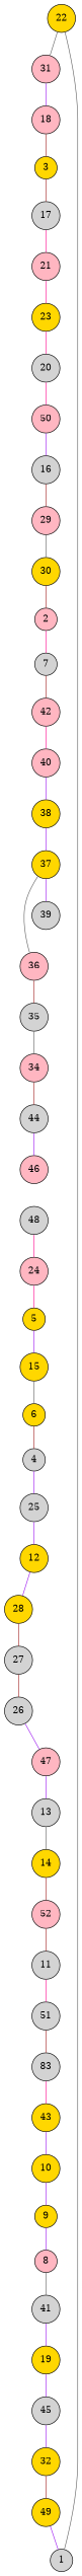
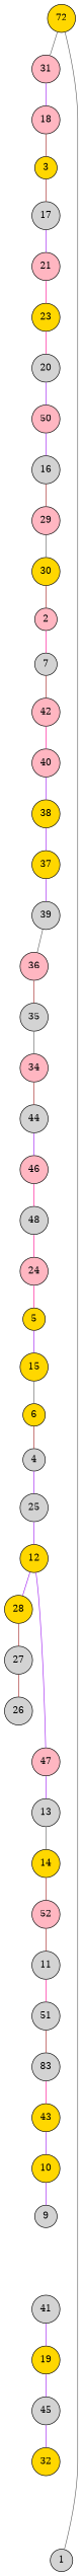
  graph {
    node [fillcolor=lightgrey shape=circle style=filled]
    edge [color=purple]
-   22 [fillcolor=gold]
+   22 [fillcolor=gold label=72]
    1
    31 [fillcolor=lightpink]
    2 [fillcolor=lightpink]
    7
    42 [fillcolor=lightpink]
    3 [fillcolor=gold]
    17
    21 [fillcolor=lightpink]
    4
    25
    12 [fillcolor=gold]
    5 [fillcolor=gold]
    15 [fillcolor=gold]
    6 [fillcolor=gold]
    40 [fillcolor=lightpink]
-   8 [fillcolor=lightpink]
    41
    19 [fillcolor=gold]
-   9 [fillcolor=gold]
+   9
    10 [fillcolor=gold]
    11
    51
    n24 [label=83]
    28 [fillcolor=gold]
    27
    14 [fillcolor=gold]
    13
    52 [fillcolor=lightpink]
    29 [fillcolor=lightpink]
    16
    30 [fillcolor=gold]
    23 [fillcolor=gold]
    18 [fillcolor=lightpink]
    45
    32 [fillcolor=gold]
    50 [fillcolor=lightpink]
    20
    24 [fillcolor=lightpink]
    47 [fillcolor=lightpink]
    26
-   49 [fillcolor=gold]
    43 [fillcolor=gold]
    34 [fillcolor=lightpink]
    44
    46 [fillcolor=lightpink]
    35
    36 [fillcolor=lightpink]
    37 [fillcolor=gold]
    39
    38 [fillcolor=gold]
    48
    22 -- 31 [color=gray40]
    1 -- 22 [color=gray40]
    31 -- 18
    2 -- 7 [color=deeppink]
    7 -- 42 [color=brown]
    42 -- 40 [color=deeppink]
    3 -- 17 [color=brown]
-   17 -- 21 [color=deeppink]
+   17 -- 21
    21 -- 23 [color=deeppink]
    4 -- 25
    25 -- 12
    12 -- 28
    5 -- 15
    15 -- 6 [color=gray40]
    6 -- 4 [color=brown]
    40 -- 38
-   8 -- 41 [color=gray40]
    41 -- 19
    19 -- 45
-   9 -- 8
    10 -- 9
    11 -- 51 [color=deeppink]
    51 -- n24 [color=brown]
    n24 -- 43 [color=deeppink]
    28 -- 27 [color=brown]
    27 -- 26 [color=brown]
    14 -- 52 [color=brown]
    13 -- 14 [color=gray40]
    52 -- 11 [color=brown]
    29 -- 30 [color=gray40]
    16 -- 29 [color=brown]
    30 -- 2 [color=brown]
    23 -- 20 [color=deeppink]
    18 -- 3 [color=brown]
    45 -- 32
-   32 -- 49 [color=brown]
    50 -- 16
-   20 -- 50 [color=deeppink]
+   20 -- 50
    24 -- 5 [color=deeppink]
    47 -- 13
-   26 -- 47
-   49 -- 1
+   12 -- 47
    43 -- 10
    34 -- 44 [color=brown]
    44 -- 46
+   46 -- 48 [color=deeppink]
    35 -- 34 [color=gray40]
    36 -- 35 [color=brown]
    37 -- 39
-   37 -- 36 [color=gray40]
+   39 -- 36 [color=gray40]
    38 -- 37
    48 -- 24 [color=deeppink]
  }
